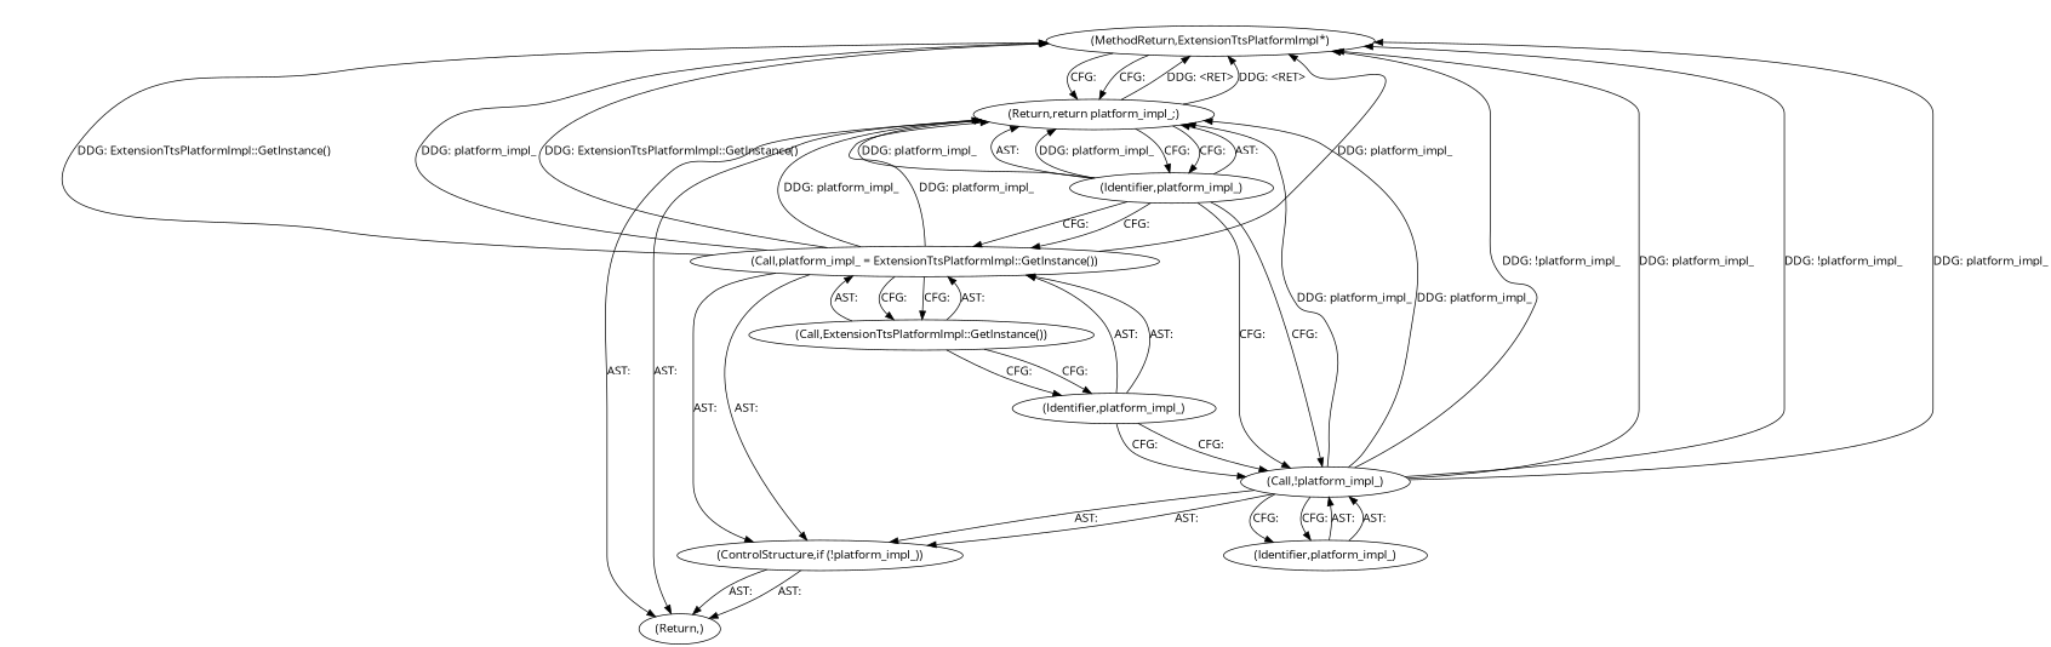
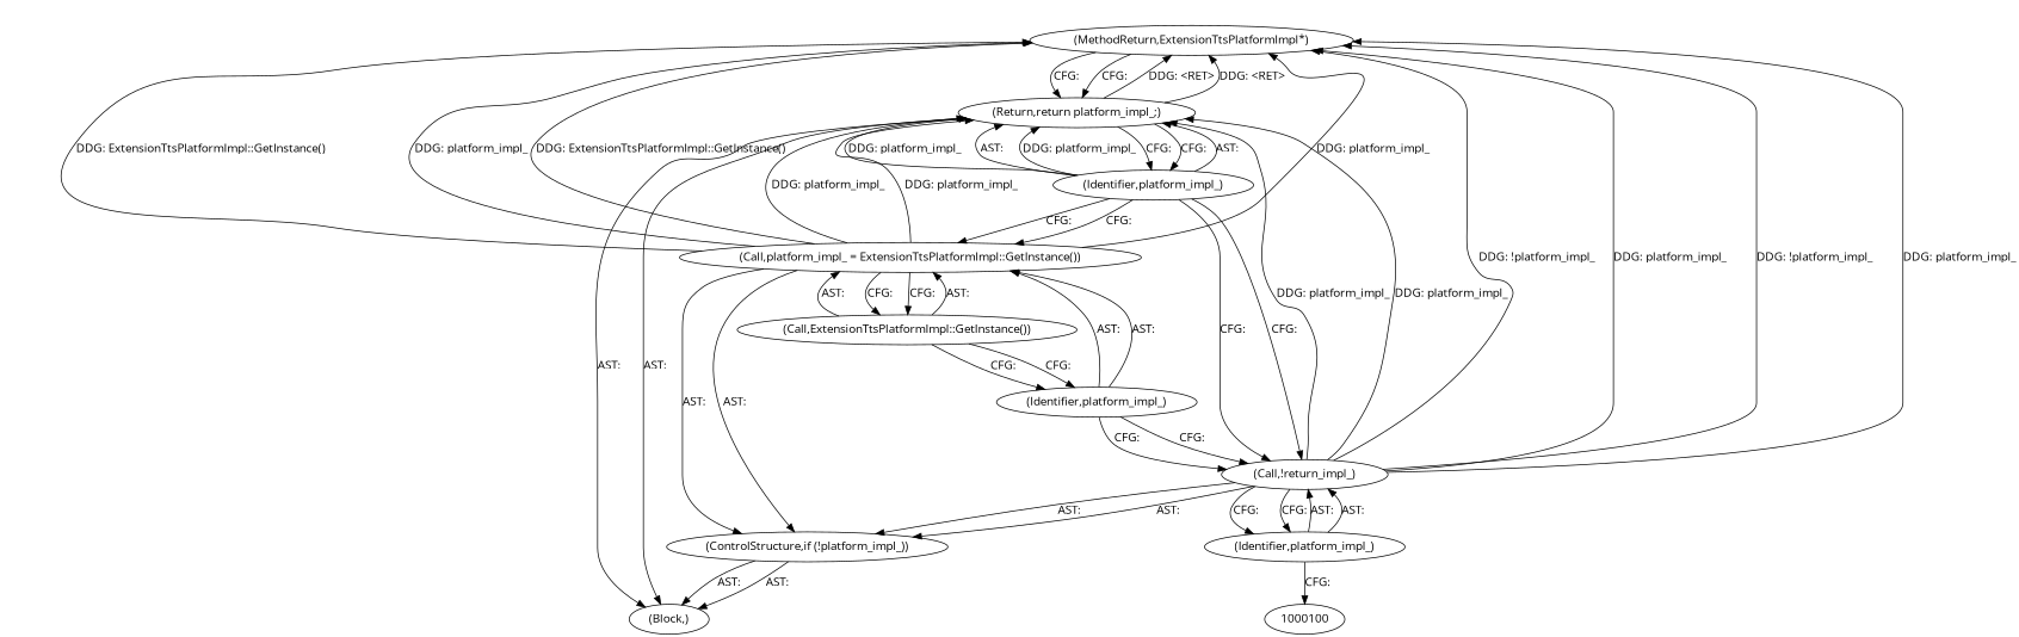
  digraph {
    fontname="Open Sans"
    node [fontname="Open Sans"]
    edge [fontname="Open Sans"]
    n1 [label="(MethodReturn,ExtensionTtsPlatformImpl*)"]
    n2 [label="(Return,return platform_impl_;)"]
-   n3 [label="(Return,)"]
+   n3 [label="(Block,)"]
    n4 [label="(Identifier,platform_impl_)"]
    n5 [label="(ControlStructure,if (!platform_impl_))"]
-   n6 [label="(Call,!platform_impl_)"]
+   n6 [label="(Call,!return_impl_)"]
    n7 [label="(Identifier,platform_impl_)"]
+   1000100
    n9 [label="(Call,ExtensionTtsPlatformImpl::GetInstance())"]
    n10 [label="(Call,platform_impl_ = ExtensionTtsPlatformImpl::GetInstance())"]
    n11 [label="(Identifier,platform_impl_)"]
    n1 -> n2 [label="CFG: "]
    n1 -> n2 [label="CFG: "]
    n2 -> n1 [label="DDG: <RET>"]
    n2 -> n1 [label="DDG: <RET>"]
    n2 -> n3 [label="AST: "]
    n2 -> n3 [label="AST: "]
    n2 -> n4 [label="CFG: "]
    n2 -> n4 [label="CFG: "]
    n4 -> n2 [label="AST: "]
    n4 -> n2 [label="DDG: platform_impl_"]
    n4 -> n2 [label="AST: "]
    n4 -> n2 [label="DDG: platform_impl_"]
    n4 -> n6 [label="CFG: "]
    n4 -> n6 [label="CFG: "]
    n4 -> n10 [label="CFG: "]
    n4 -> n10 [label="CFG: "]
    n5 -> n3 [label="AST: "]
    n5 -> n3 [label="AST: "]
    n6 -> n1 [label="DDG: platform_impl_"]
    n6 -> n1 [label="DDG: !platform_impl_"]
    n6 -> n1 [label="DDG: platform_impl_"]
    n6 -> n1 [label="DDG: !platform_impl_"]
    n6 -> n2 [label="DDG: platform_impl_"]
    n6 -> n2 [label="DDG: platform_impl_"]
    n6 -> n5 [label="AST: "]
    n6 -> n5 [label="AST: "]
    n6 -> n7 [label="CFG: "]
    n6 -> n7 [label="CFG: "]
    n7 -> n6 [label="AST: "]
    n7 -> n6 [label="AST: "]
+   n7 -> 1000100 [label="CFG: "]
    n9 -> n10 [label="AST: "]
    n9 -> n10 [label="AST: "]
    n9 -> n11 [label="CFG: "]
    n9 -> n11 [label="CFG: "]
    n10 -> n1 [label="DDG: ExtensionTtsPlatformImpl::GetInstance()"]
    n10 -> n1 [label="DDG: platform_impl_"]
    n10 -> n1 [label="DDG: ExtensionTtsPlatformImpl::GetInstance()"]
    n10 -> n1 [label="DDG: platform_impl_"]
    n10 -> n2 [label="DDG: platform_impl_"]
    n10 -> n2 [label="DDG: platform_impl_"]
    n10 -> n5 [label="AST: "]
    n10 -> n5 [label="AST: "]
    n10 -> n9 [label="CFG: "]
    n10 -> n9 [label="CFG: "]
    n11 -> n6 [label="CFG: "]
    n11 -> n6 [label="CFG: "]
    n11 -> n10 [label="AST: "]
    n11 -> n10 [label="AST: "]
  }
